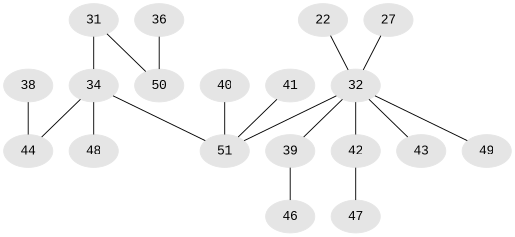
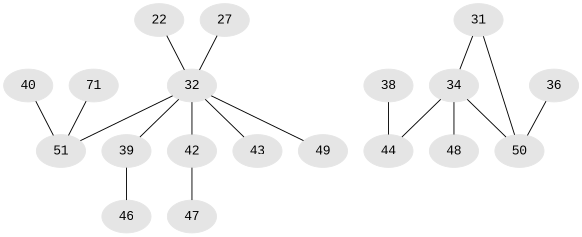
  graph {
    fontname="Liberation Mono"
    node [color=gray90 fontname="Liberation Mono" style=filled]
    edge [fontname="Liberation Mono"]
    32 [super="+16+14+3+4+5+10+12+13+21"]
    39
    42 [super="+37"]
    43
    49
    51 [super="+26"]
    22
    27
    34 [super="+33+18+29+30"]
    44 [super="+24"]
    48 [super="+35"]
    31
    50
    46
    47
    36
    38
    40
-   41
+   41 [label=71]
    32 -- 39
    32 -- 42
    32 -- 43
    32 -- 49
    32 -- 51
    39 -- 46
    42 -- 47
    22 -- 32
    27 -- 32
-   34 -- 51
+   34 -- 50
    34 -- 44
    34 -- 48
    31 -- 34
    31 -- 50
    36 -- 50
    38 -- 44
    40 -- 51
    41 -- 51
  }
